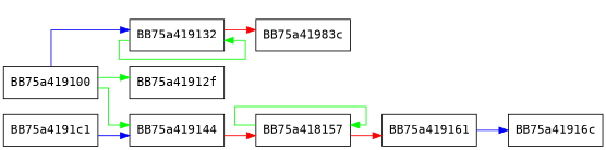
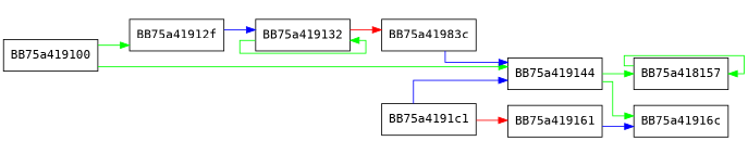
  digraph {
    fontname="DejaVu Sans Mono"
    rankdir=LR
    splines=ortho
    node [fontname="DejaVu Sans Mono" shape=box]
    edge [color=green fontname="DejaVu Sans Mono"]
    BB75a419100
    BB75a41912f
    BB75a419144
    BB75a4191c1
    BB75a419132
    BB75a41916c
    n7 [label=BB75a418157]
    n8 [label=BB75a41983c]
    BB75a419161
    BB75a419100 -> BB75a41912f
    BB75a419100 -> BB75a419144
-   BB75a419100 -> BB75a419132 [color=blue]
-   BB75a419144 -> n7 [color=red]
+   BB75a41912f -> BB75a419132 [color=blue]
+   BB75a419144 -> BB75a41916c
+   BB75a419144 -> n7
    BB75a4191c1 -> BB75a419144 [color=blue]
    BB75a419132 -> BB75a419132
    BB75a419132 -> n8 [color=red]
    n7 -> n7
-   n7 -> BB75a419161 [color=red]
+   BB75a4191c1 -> BB75a419161 [color=red]
+   n8 -> BB75a419144 [color=blue]
    BB75a419161 -> BB75a41916c [color=blue]
  }
